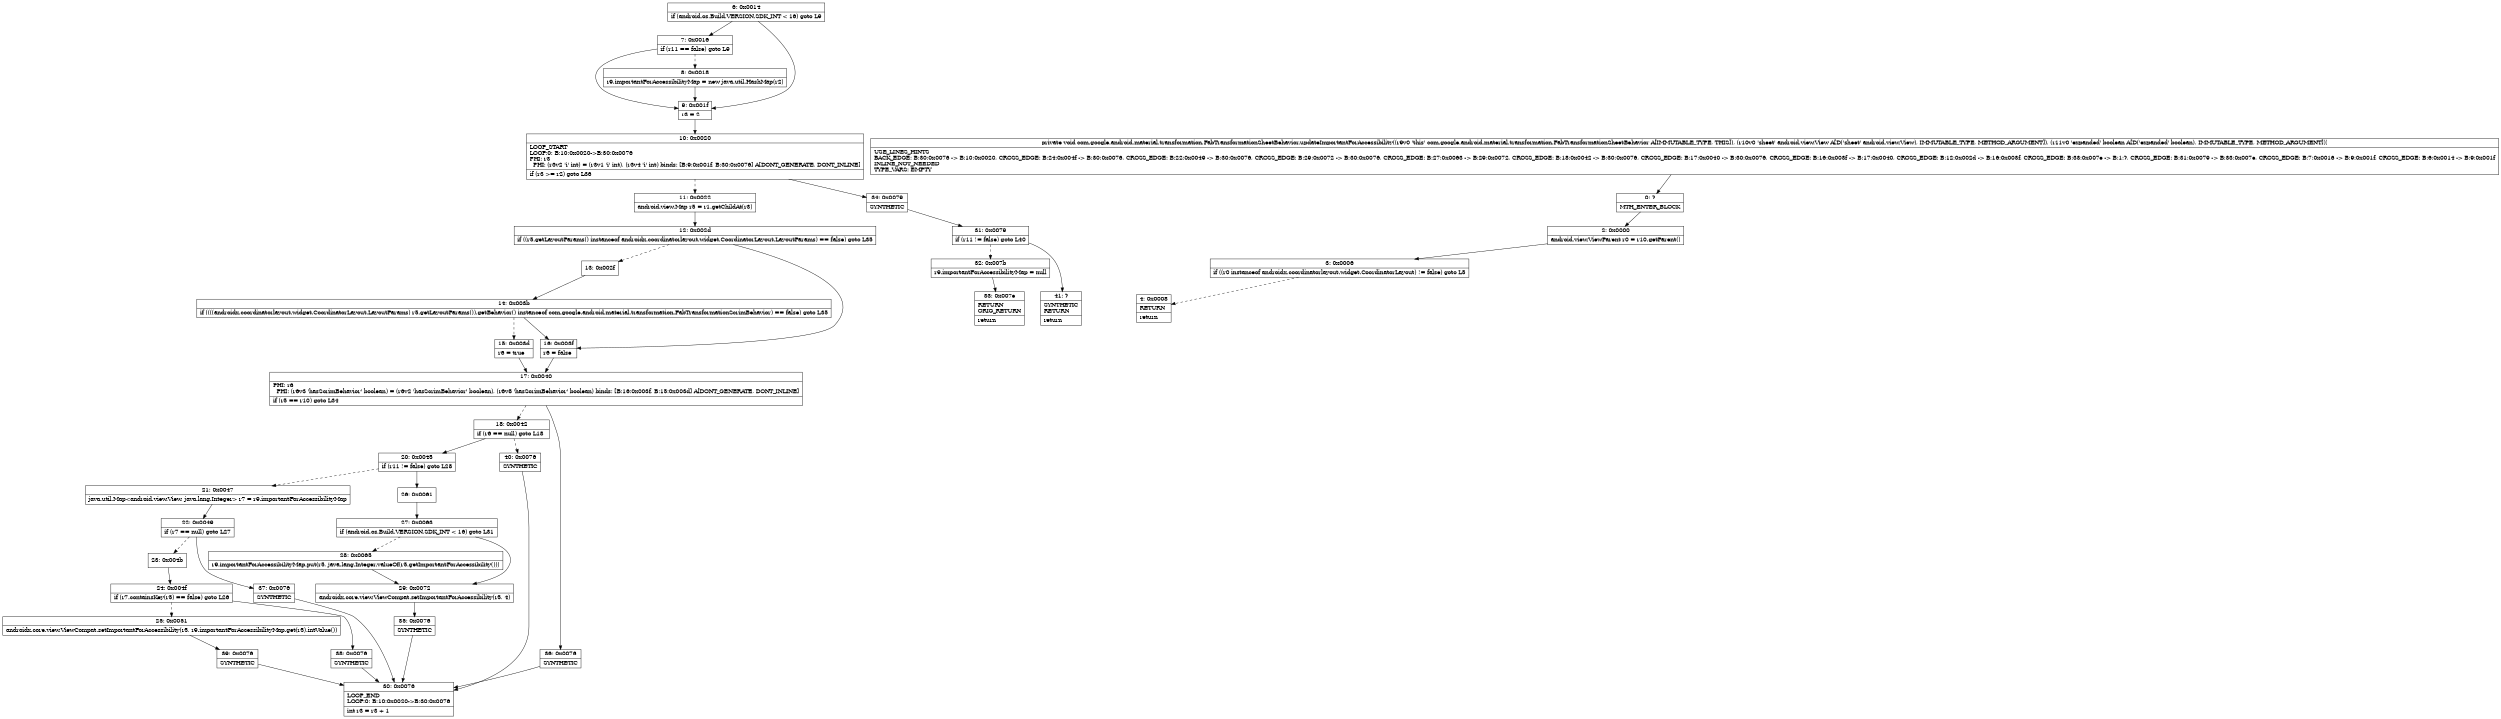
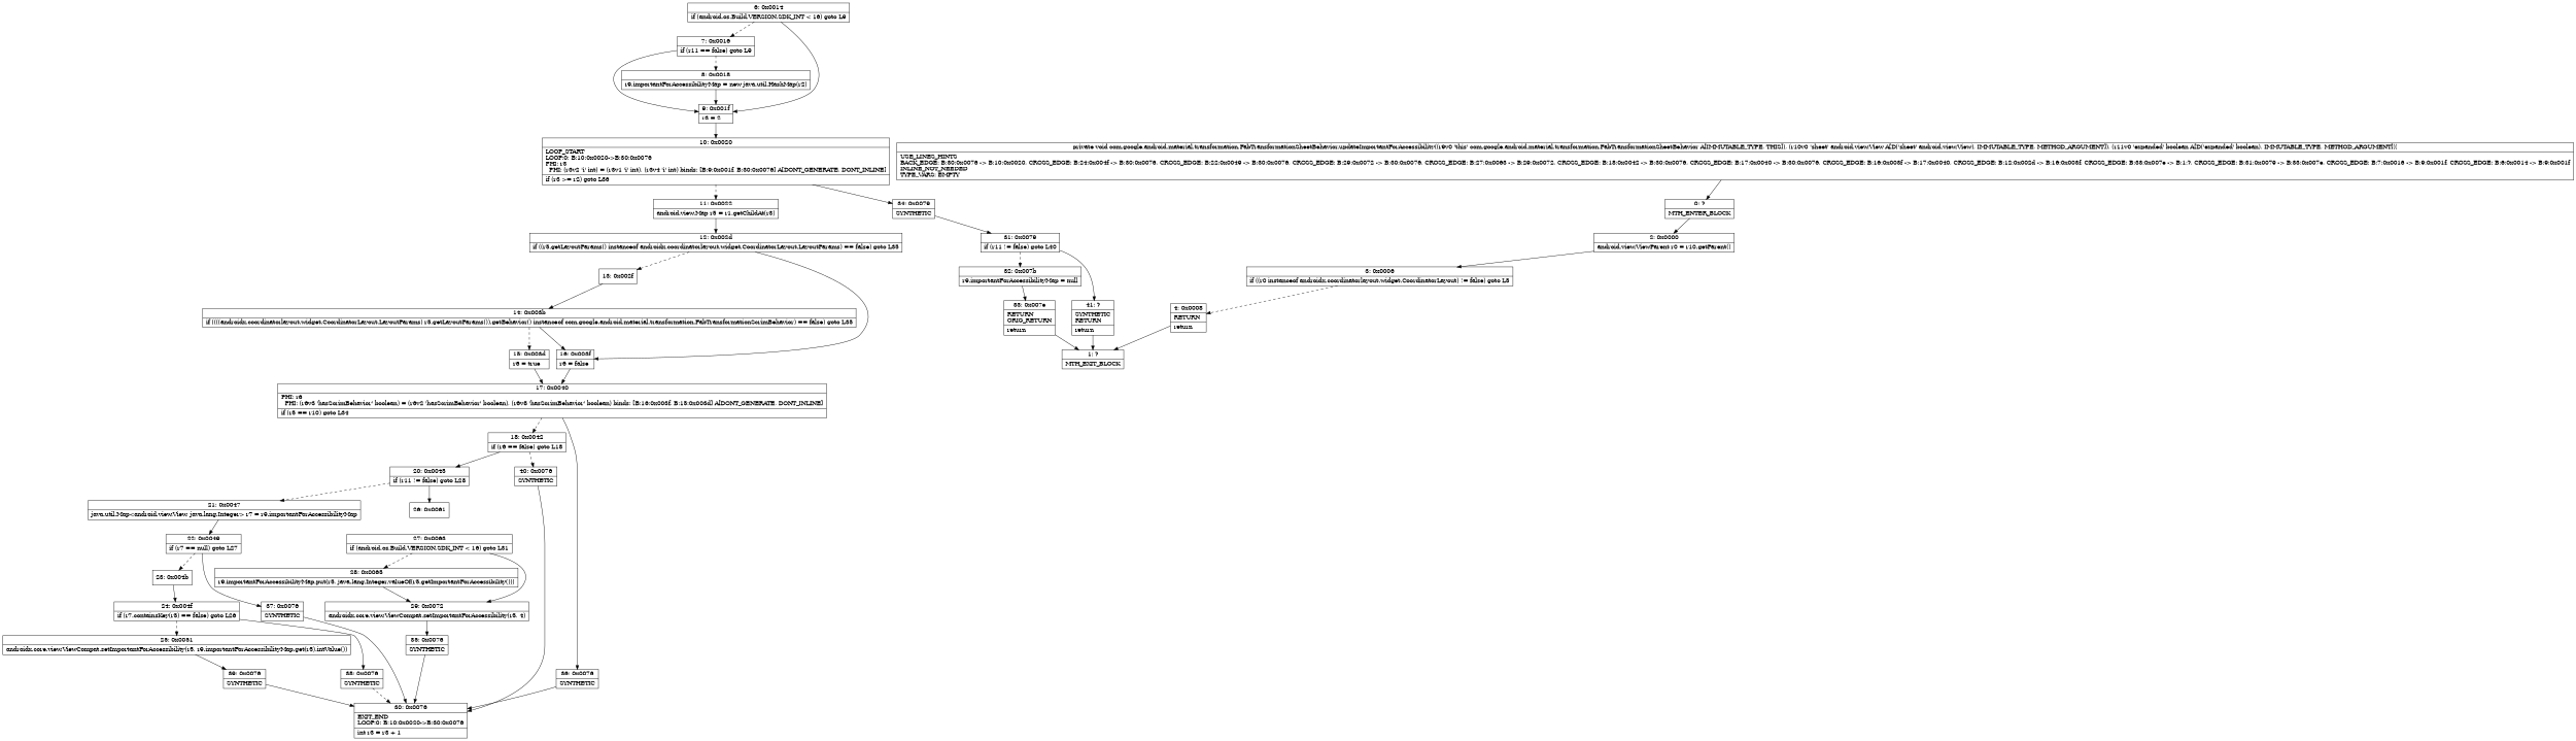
  digraph {
    node [shape=record]
    n1 [label="{0\:\ ?|MTH_ENTER_BLOCK\l}"]
    n2 [label="{2\:\ 0x0000|android.view.ViewParent r0 = r10.getParent()\l}"]
    n3 [label="{3\:\ 0x0006|if ((r0 instanceof androidx.coordinatorlayout.widget.CoordinatorLayout) != false) goto L5\l}"]
    n4 [label="{4\:\ 0x0008|RETURN\l|return\l}"]
+   n5 [label="{1\:\ ?|MTH_EXIT_BLOCK\l}"]
    n6 [label="{6\:\ 0x0014|if (android.os.Build.VERSION.SDK_INT \< 16) goto L9\l}"]
    n7 [label="{7\:\ 0x0016|if (r11 == false) goto L9\l}"]
    n8 [label="{9\:\ 0x001f|r3 = 2\l}"]
    n9 [label="{8\:\ 0x0018|r9.importantForAccessibilityMap = new java.util.HashMap(r2)\l}"]
    n10 [label="{10\:\ 0x0020|LOOP_START\lLOOP:0: B:10:0x0020\-\>B:30:0x0076\lPHI: r3 \l  PHI: (r3v2 'i' int) = (r3v1 'i' int), (r3v4 'i' int) binds: [B:9:0x001f, B:30:0x0076] A[DONT_GENERATE, DONT_INLINE]\l|if (r3 \>= r2) goto L36\l}"]
    n11 [label="{11\:\ 0x0022|android.view.Map r5 = r1.getChildAt(r3)\l}"]
    n12 [label="{34\:\ 0x0079|SYNTHETIC\l}"]
    n13 [label="{12\:\ 0x002d|if ((r5.getLayoutParams() instanceof androidx.coordinatorlayout.widget.CoordinatorLayout.LayoutParams) == false) goto L35\l}"]
    n14 [label="{31\:\ 0x0079|if (r11 != false) goto L40\l}"]
    n15 [label="{13\:\ 0x002f}"]
    n16 [label="{16\:\ 0x003f|r6 = false\l}"]
    n17 [label="{14\:\ 0x003b|if ((((androidx.coordinatorlayout.widget.CoordinatorLayout.LayoutParams) r5.getLayoutParams()).getBehavior() instanceof com.google.android.material.transformation.FabTransformationScrimBehavior) == false) goto L35\l}"]
    n18 [label="{17\:\ 0x0040|PHI: r6 \l  PHI: (r6v3 'hasScrimBehavior' boolean) = (r6v2 'hasScrimBehavior' boolean), (r6v8 'hasScrimBehavior' boolean) binds: [B:16:0x003f, B:15:0x003d] A[DONT_GENERATE, DONT_INLINE]\l|if (r5 == r10) goto L34\l}"]
    n19 [label="{15\:\ 0x003d|r6 = true\l}"]
-   n20 [label="{18\:\ 0x0042|if (r6 == null) goto L18\l}"]
+   n20 [label="{18\:\ 0x0042|if (r6 == false) goto L18\l}"]
    n21 [label="{36\:\ 0x0076|SYNTHETIC\l}"]
    n22 [label="{20\:\ 0x0045|if (r11 != false) goto L28\l}"]
    n23 [label="{40\:\ 0x0076|SYNTHETIC\l}"]
-   n24 [label="{30\:\ 0x0076|LOOP_END\lLOOP:0: B:10:0x0020\-\>B:30:0x0076\l|int r3 = r3 + 1\l}"]
+   n24 [label="{30\:\ 0x0076|EXIT_END\lLOOP:0: B:10:0x0020\-\>B:30:0x0076\l|int r3 = r3 + 1\l}"]
    n25 [label="{21\:\ 0x0047|java.util.Map\<android.view.View, java.lang.Integer\> r7 = r9.importantForAccessibilityMap\l}"]
    n26 [label="{26\:\ 0x0061}"]
    n27 [label="{22\:\ 0x0049|if (r7 == null) goto L27\l}"]
    n28 [label="{27\:\ 0x0063|if (android.os.Build.VERSION.SDK_INT \< 16) goto L31\l}"]
    n29 [label="{23\:\ 0x004b}"]
    n30 [label="{37\:\ 0x0076|SYNTHETIC\l}"]
    n31 [label="{24\:\ 0x004f|if (r7.containsKey(r5) == false) goto L26\l}"]
    n32 [label="{25\:\ 0x0051|androidx.core.view.ViewCompat.setImportantForAccessibility(r5, r9.importantForAccessibilityMap.get(r5).intValue())\l}"]
    n33 [label="{38\:\ 0x0076|SYNTHETIC\l}"]
    n34 [label="{39\:\ 0x0076|SYNTHETIC\l}"]
    n35 [label="{28\:\ 0x0065|r9.importantForAccessibilityMap.put(r5, java.lang.Integer.valueOf(r5.getImportantForAccessibility()))\l}"]
    n36 [label="{29\:\ 0x0072|androidx.core.view.ViewCompat.setImportantForAccessibility(r5, 4)\l}"]
    n37 [label="{35\:\ 0x0076|SYNTHETIC\l}"]
    n38 [label="{32\:\ 0x007b|r9.importantForAccessibilityMap = null\l}"]
    n39 [label="{41\:\ ?|SYNTHETIC\lRETURN\l|return\l}"]
    n40 [label="{33\:\ 0x007e|RETURN\lORIG_RETURN\l|return\l}"]
    n41 [label="{private void com.google.android.material.transformation.FabTransformationSheetBehavior.updateImportantForAccessibility((r9v0 'this' com.google.android.material.transformation.FabTransformationSheetBehavior A[IMMUTABLE_TYPE, THIS]), (r10v0 'sheet' android.view.View A[D('sheet' android.view.View), IMMUTABLE_TYPE, METHOD_ARGUMENT]), (r11v0 'expanded' boolean A[D('expanded' boolean), IMMUTABLE_TYPE, METHOD_ARGUMENT]))  | USE_LINES_HINTS\lBACK_EDGE: B:30:0x0076 \-\> B:10:0x0020, CROSS_EDGE: B:24:0x004f \-\> B:30:0x0076, CROSS_EDGE: B:22:0x0049 \-\> B:30:0x0076, CROSS_EDGE: B:29:0x0072 \-\> B:30:0x0076, CROSS_EDGE: B:27:0x0063 \-\> B:29:0x0072, CROSS_EDGE: B:18:0x0042 \-\> B:30:0x0076, CROSS_EDGE: B:17:0x0040 \-\> B:30:0x0076, CROSS_EDGE: B:16:0x003f \-\> B:17:0x0040, CROSS_EDGE: B:12:0x002d \-\> B:16:0x003f, CROSS_EDGE: B:33:0x007e \-\> B:1:?, CROSS_EDGE: B:31:0x0079 \-\> B:33:0x007e, CROSS_EDGE: B:7:0x0016 \-\> B:9:0x001f, CROSS_EDGE: B:6:0x0014 \-\> B:9:0x001f\lINLINE_NOT_NEEDED\lTYPE_VARS: EMPTY\l}"]
    n1 -> n2
    n2 -> n3
    n3 -> n4 [style=dashed]
-   n6 -> n7 [style=solid]
+   n4 -> n5
+   n6 -> n7 [style=dashed]
    n6 -> n8
    n7 -> n8
    n7 -> n9 [style=dashed]
    n8 -> n10
    n9 -> n8
    n10 -> n11 [style=dashed]
    n10 -> n12
    n11 -> n13
    n12 -> n14
    n13 -> n15 [style=dashed]
    n13 -> n16
    n14 -> n38 [style=dashed]
    n14 -> n39
    n15 -> n17
    n16 -> n18
    n17 -> n16
    n17 -> n19 [style=dashed]
    n18 -> n20 [style=dashed]
    n18 -> n21
    n19 -> n18
    n20 -> n22
    n20 -> n23 [style=dashed]
    n21 -> n24
    n22 -> n25 [style=dashed]
    n22 -> n26
    n23 -> n24
    n25 -> n27
-   n26 -> n28
    n27 -> n29 [style=dashed]
    n27 -> n30
    n28 -> n35 [style=dashed]
    n28 -> n36
    n29 -> n31
    n30 -> n24
    n31 -> n32 [style=dashed]
    n31 -> n33
    n32 -> n34
-   n33 -> n24
+   n33 -> n24 [style=dashed]
    n34 -> n24
    n35 -> n36
    n36 -> n37
    n37 -> n24
    n38 -> n40
+   n39 -> n5
+   n40 -> n5
    n41 -> n1
  }
